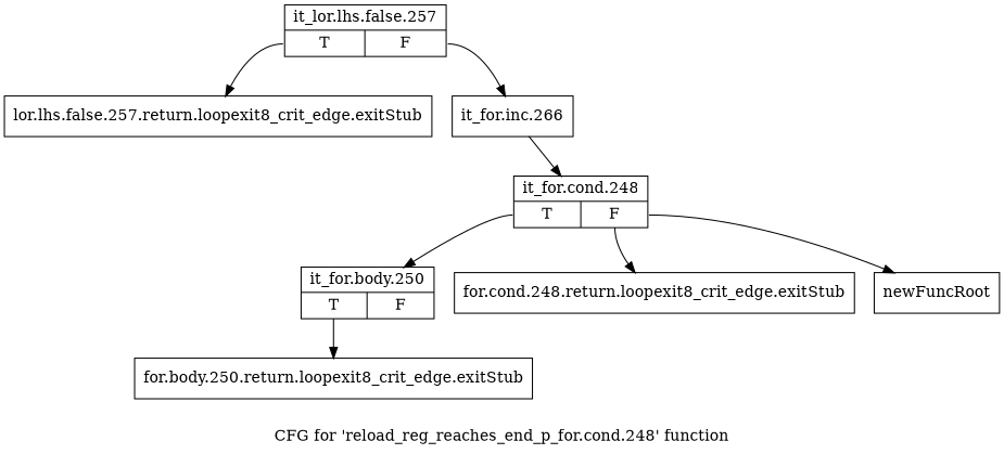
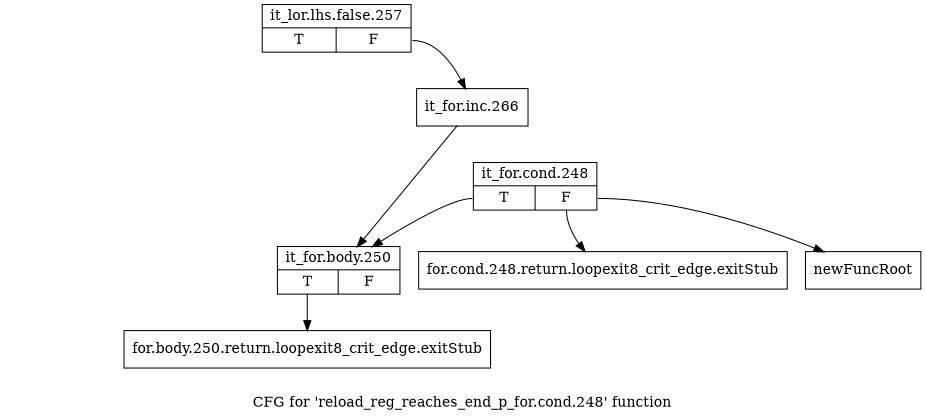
  digraph {
    label="CFG for 'reload_reg_reaches_end_p_for.cond.248' function"
    node [shape=record]
    edge [tailport=s1]
    n1 [label="{newFuncRoot}"]
    n2 [label="{it_for.cond.248|{<s0>T|<s1>F}}"]
    n3 [label="{for.cond.248.return.loopexit8_crit_edge.exitStub}"]
    n4 [label="{it_for.body.250|{<s0>T|<s1>F}}"]
    n5 [label="{for.body.250.return.loopexit8_crit_edge.exitStub}"]
-   n6 [label="{lor.lhs.false.257.return.loopexit8_crit_edge.exitStub}"]
    n7 [label="{it_lor.lhs.false.257|{<s0>T|<s1>F}}"]
    n8 [label="{it_for.inc.266}"]
    n2 -> n1
    n2 -> n3
    n2 -> n4 [tailport=s0]
    n4 -> n5 [tailport=s0]
-   n7 -> n6 [tailport=s0]
    n7 -> n8
-   n8 -> n2
+   n8 -> n4
  }
